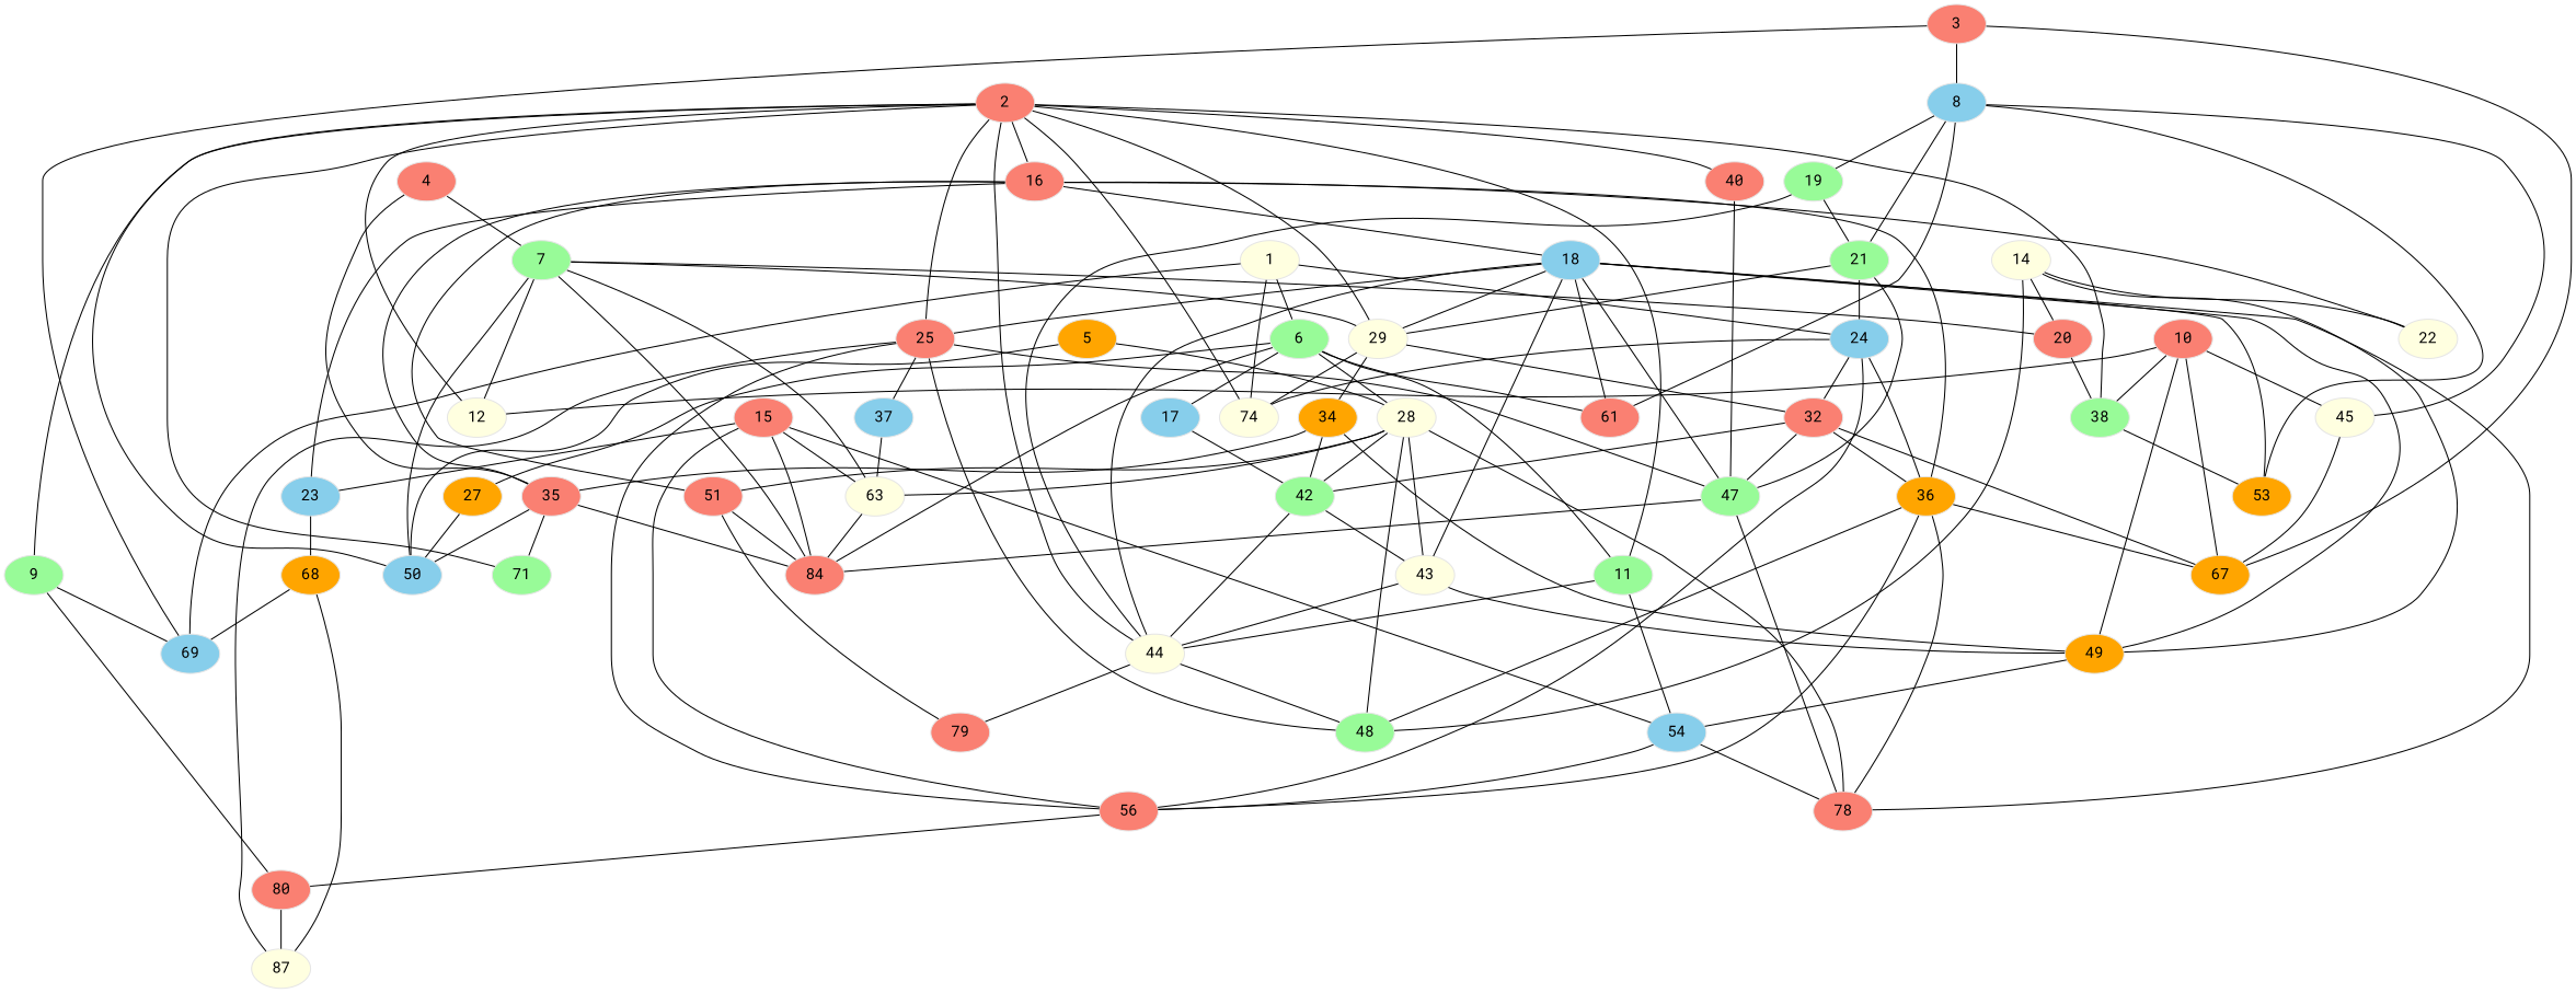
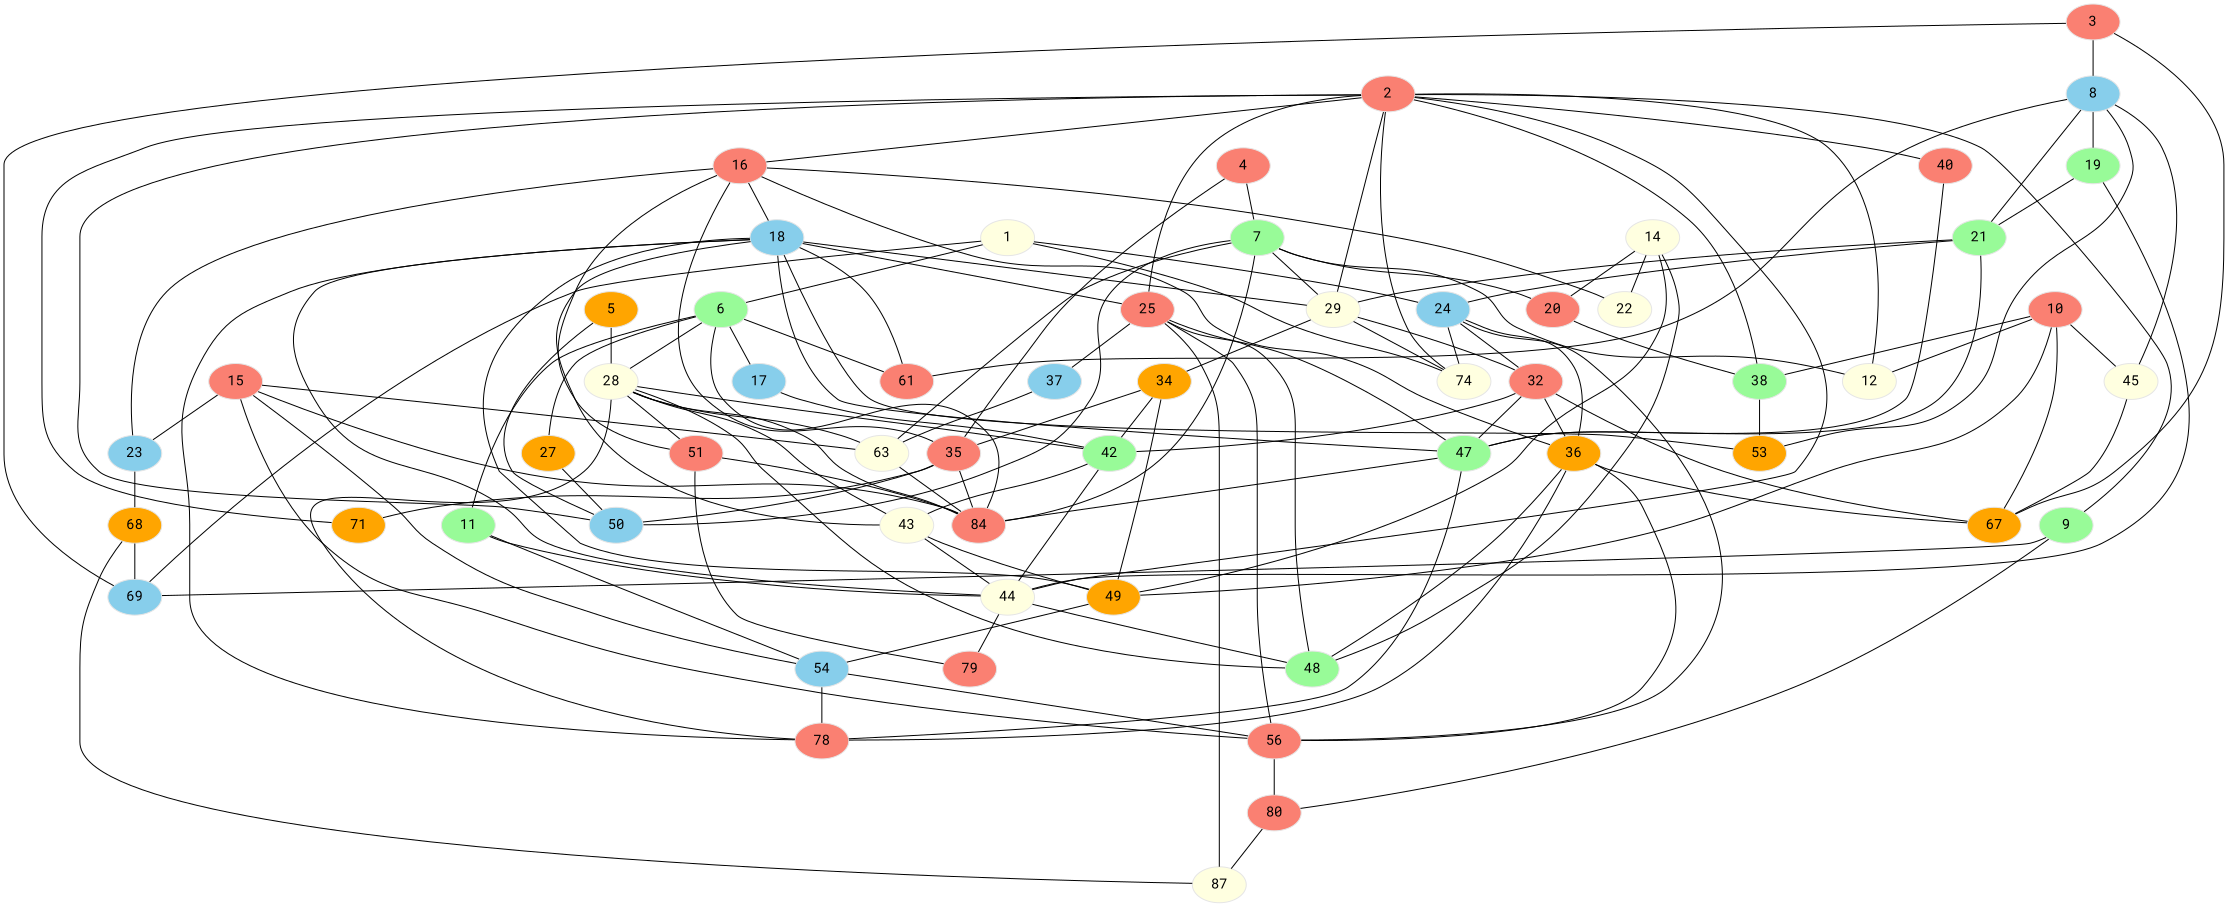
  graph {
    fontname="Roboto Mono"
    node [color=gray90 fillcolor=salmon fontname="Roboto Mono" style=filled]
    edge [fontname="Roboto Mono"]
    6 [fillcolor=palegreen super="+85"]
    11 [fillcolor=palegreen]
    28 [fillcolor=lightyellow super="+30"]
    17 [fillcolor=skyblue]
    27 [fillcolor=orange]
    61
    84 [super="+88"]
    1 [fillcolor=lightyellow]
    24 [fillcolor=skyblue super="+59"]
    69 [fillcolor=skyblue]
    74 [fillcolor=lightyellow]
    56 [super="+64"]
    36 [fillcolor=orange super="+72"]
    32 [super="+62"]
    2 [super="+73"]
    9 [fillcolor=palegreen]
    12 [fillcolor=lightyellow]
    16 [super="+39"]
    25 [super="+57"]
    29 [fillcolor=lightyellow super="+31"]
    38 [fillcolor=palegreen]
    40
    44 [fillcolor=lightyellow super="+46"]
    50 [fillcolor=skyblue]
-   71 [fillcolor=palegreen]
+   71 [fillcolor=orange]
    80
    54 [fillcolor=skyblue super="+70"]
    35 [super="+60"]
    22 [fillcolor=lightyellow]
    23 [fillcolor=skyblue super="+75"]
    18 [fillcolor=skyblue super="+26"]
    51 [super="+81"]
    48 [fillcolor=palegreen super="+58"]
    47 [fillcolor=palegreen super="+83"]
    37 [fillcolor=skyblue]
    87 [fillcolor=lightyellow]
    34 [fillcolor=orange]
    53 [fillcolor=orange]
    79
    3 [super="+33"]
    8 [fillcolor=skyblue super="+55"]
    67 [fillcolor=orange super="+76"]
    19 [fillcolor=palegreen]
    21 [fillcolor=palegreen super="+41"]
    45 [fillcolor=lightyellow]
    7 [fillcolor=palegreen super="+77"]
    20
    63 [fillcolor=lightyellow super="+66"]
    4
    42 [fillcolor=palegreen super="+52"]
    43 [fillcolor=lightyellow super="+65"]
    78 [super="+82"]
    5 [fillcolor=orange]
    10
    49 [fillcolor=orange]
    14 [fillcolor=lightyellow]
    15 [super="+86"]
    68 [fillcolor=orange]
    6 -- 11
    6 -- 28
    6 -- 17
    6 -- 27
    6 -- 61
    6 -- 84
    11 -- 44
    11 -- 54
+   28 -- 84
    28 -- 51
    28 -- 48
    28 -- 63
    28 -- 42
    28 -- 43
    28 -- 78
    17 -- 42
    27 -- 50
    1 -- 6
    1 -- 24
    1 -- 69
    1 -- 74
    24 -- 74
    24 -- 56
    24 -- 36
    24 -- 32
    56 -- 80
    36 -- 56
    36 -- 48
    36 -- 67
    36 -- 78
    32 -- 36
    32 -- 47
    32 -- 67
    32 -- 42
-   2 -- 11
    2 -- 74
    2 -- 9
    2 -- 12
    2 -- 16
    2 -- 25
    2 -- 29
    2 -- 38
    2 -- 40
    2 -- 44
    2 -- 50
    2 -- 71
    9 -- 69
    9 -- 80
    16 -- 36
    16 -- 35
    16 -- 22
    16 -- 23
    16 -- 18
    16 -- 51 [weight=2]
    25 -- 56
    25 -- 48
    25 -- 47
    25 -- 37
    25 -- 87
    29 -- 74
    29 -- 32
    29 -- 34
    38 -- 53
    40 -- 47
    44 -- 48
    44 -- 79
    80 -- 87
    54 -- 56
    54 -- 78
    35 -- 84
    35 -- 50
    35 -- 71
    23 -- 68 [weight=2]
    18 -- 61
    18 -- 25
    18 -- 29
    18 -- 44
    18 -- 47
    18 -- 53
    18 -- 43
    18 -- 78
    18 -- 49
    51 -- 84
    51 -- 79
    47 -- 84
    47 -- 78
    37 -- 63
    34 -- 35
    34 -- 42
    34 -- 49
    3 -- 69
    3 -- 8
    3 -- 67
    8 -- 61
    8 -- 53
    8 -- 19
    8 -- 21
    8 -- 45
    19 -- 44 [weight=2]
    19 -- 21
    21 -- 24
    21 -- 29
    21 -- 47
    45 -- 67
    7 -- 84
    7 -- 12
    7 -- 29
    7 -- 50
    7 -- 20
    7 -- 63
    20 -- 38
    63 -- 84
    4 -- 35
    4 -- 7
    42 -- 44
    42 -- 43
    43 -- 44 [weight=2]
    43 -- 49
    5 -- 28
    5 -- 50
    10 -- 12
    10 -- 38
    10 -- 67
    10 -- 45
    10 -- 49
    49 -- 54
    14 -- 22
    14 -- 48
    14 -- 20
    14 -- 49
    15 -- 84
    15 -- 56
    15 -- 54
    15 -- 23
    15 -- 63
    68 -- 69
    68 -- 87
  }
